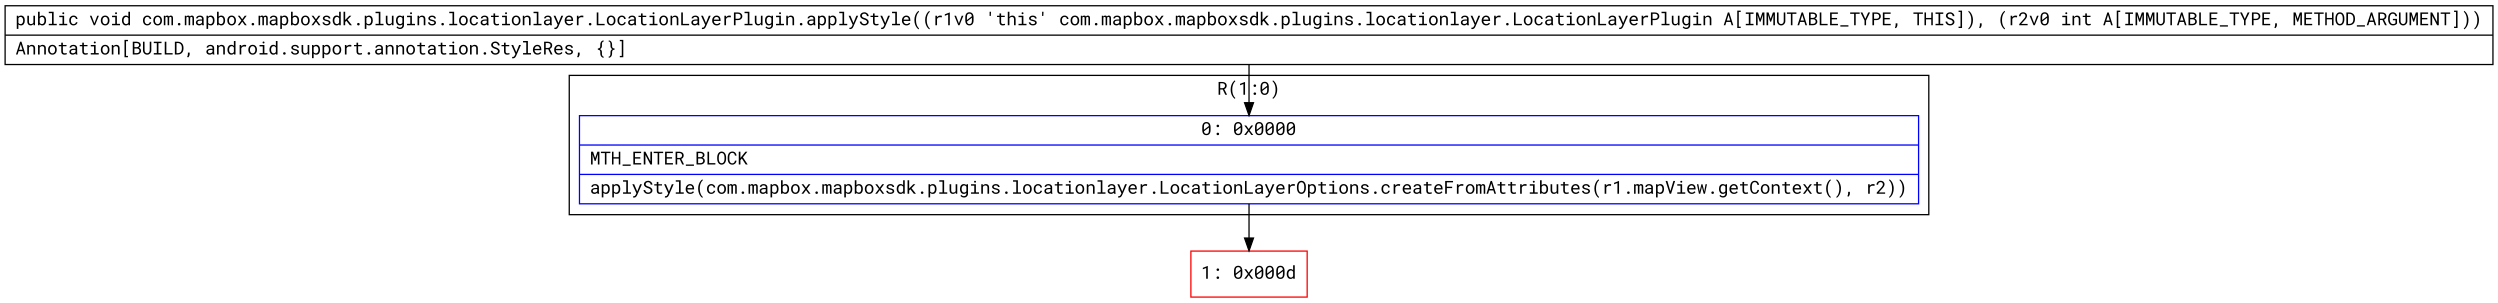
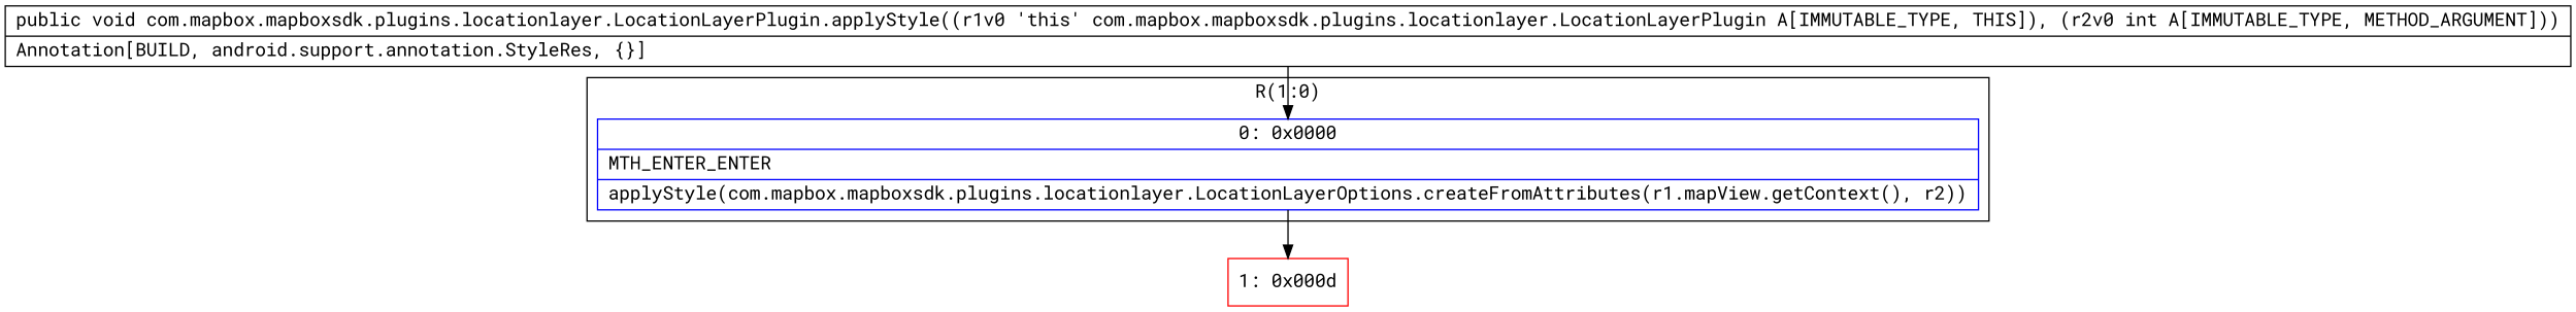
  digraph {
    fontname="Roboto Mono"
    node [shape=record fontname="Roboto Mono"]
    edge [fontname="Roboto Mono"]
-   n1 [color=blue label="{0\:\ 0x0000|MTH_ENTER_BLOCK\l|applyStyle(com.mapbox.mapboxsdk.plugins.locationlayer.LocationLayerOptions.createFromAttributes(r1.mapView.getContext(), r2))\l}"]
+   n1 [color=blue label="{0\:\ 0x0000|MTH_ENTER_ENTER\l|applyStyle(com.mapbox.mapboxsdk.plugins.locationlayer.LocationLayerOptions.createFromAttributes(r1.mapView.getContext(), r2))\l}"]
    n2 [color=red label="{1\:\ 0x000d}"]
    n3 [label="{public void com.mapbox.mapboxsdk.plugins.locationlayer.LocationLayerPlugin.applyStyle((r1v0 'this' com.mapbox.mapboxsdk.plugins.locationlayer.LocationLayerPlugin A[IMMUTABLE_TYPE, THIS]), (r2v0 int A[IMMUTABLE_TYPE, METHOD_ARGUMENT]))  | Annotation[BUILD, android.support.annotation.StyleRes, \{\}]\l}"]
    subgraph cluster_1 {
      label="R(1:0)"
      n1
    }
    n1 -> n2
    n3 -> n1
  }
